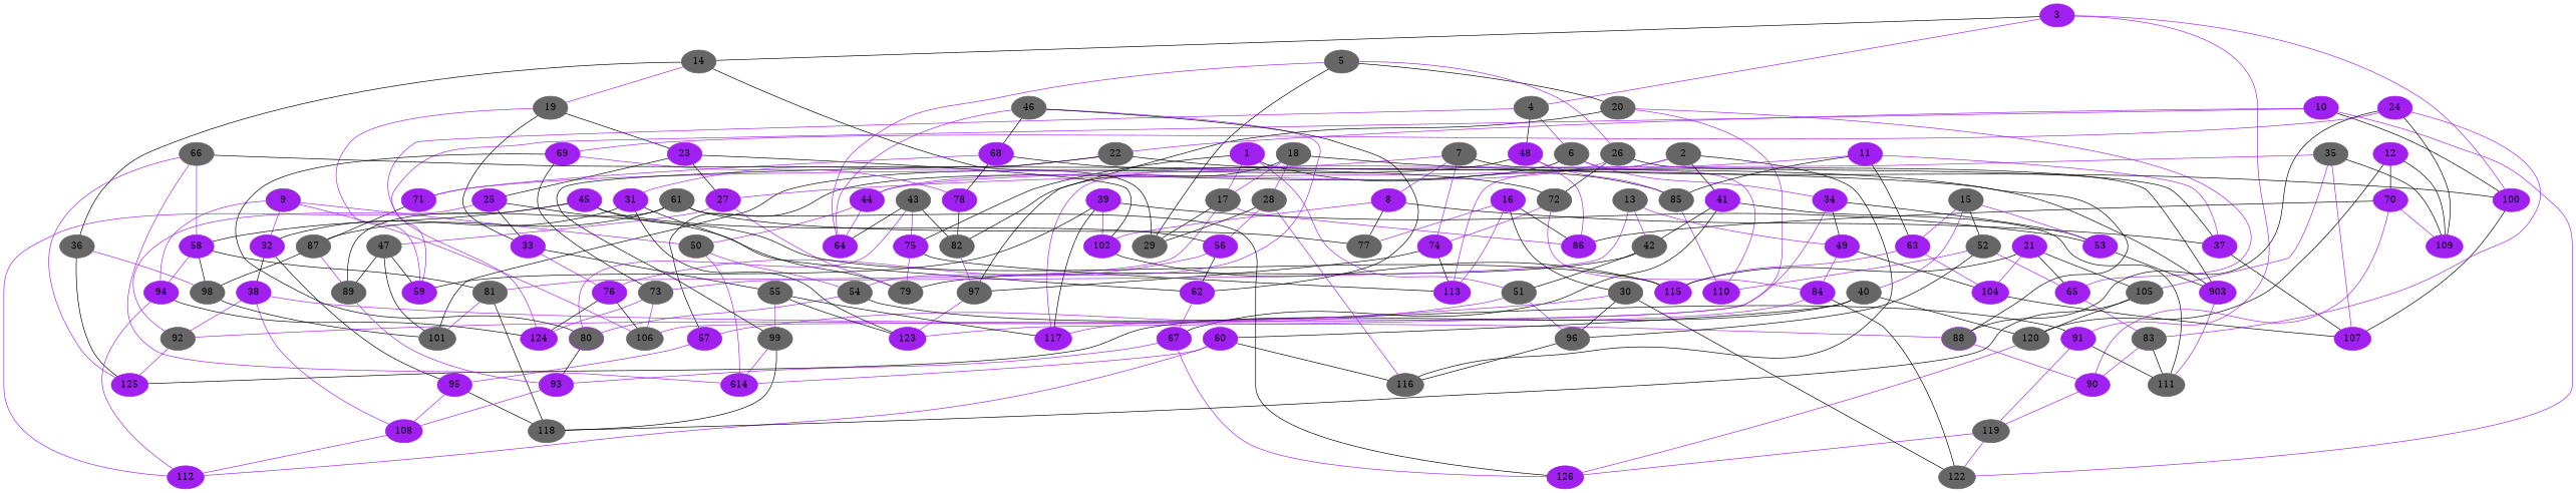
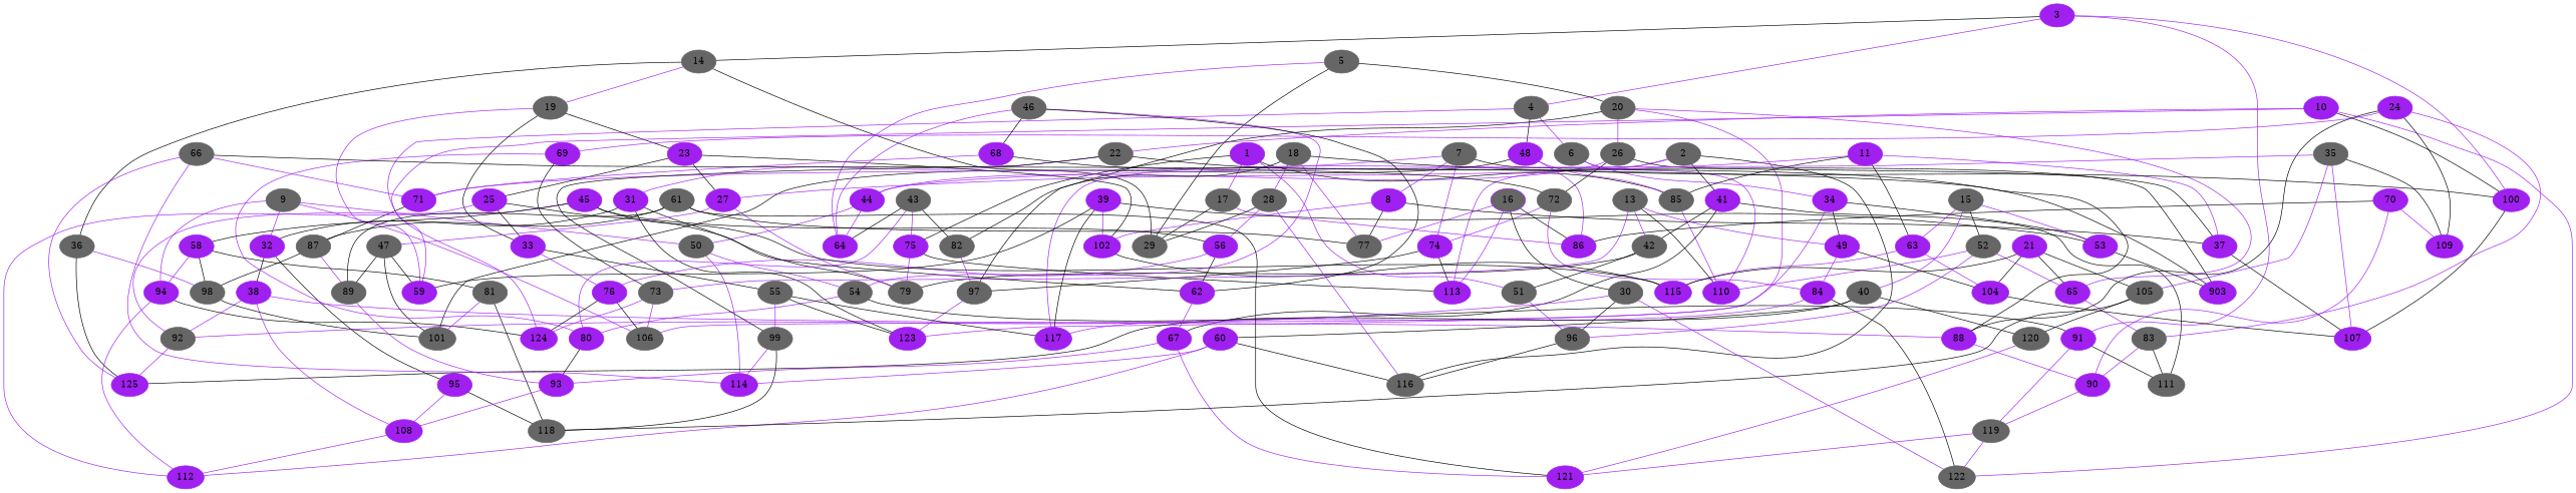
  graph {
    node [color=purple style=filled]
    edge [color=purple]
    17 [color=gray40]
    1
    51 [color=gray40]
    75
    85 [color=gray40]
    29 [color=gray40]
    86
    81 [color=gray40]
-   57
    96 [color=gray40]
    113
    79 [color=gray40]
    110
    2 [color=gray40]
    41
    116 [color=gray40]
    117
    42 [color=gray40]
    67
    111 [color=gray40]
    4 [color=gray40]
    3
    14 [color=gray40]
    91
    100
    6 [color=gray40]
    48
    124
    19 [color=gray40]
    36 [color=gray40]
    119 [color=gray40]
    107
    34
    101 [color=gray40]
    5 [color=gray40]
    20 [color=gray40]
    26 [color=gray40]
    64
    65
    97 [color=gray40]
    123
    37
    44
    72 [color=gray40]
    106 [color=gray40]
    49
    53
    95
    7 [color=gray40]
    8
    71
    74
    n53 [label=903]
    77 [color=gray40]
    102
    87 [color=gray40]
    115
-   9 [color=gray40 fillcolor=purple]
+   9 [color=gray40]
    32
    50 [color=gray40]
    94
    38
    54 [color=gray40]
-   114 [label=614]
+   114
    112
    10
    22 [color=gray40]
    59
    122 [color=gray40]
    31
-   88 [fillcolor=gray40]
+   88
    99 [color=gray40]
    11
    27
    63
    47 [color=gray40]
    104
-   12
    70
    109
    120 [color=gray40]
    90
    82 [color=gray40]
-   78
-   121 [label=126]
+   121
    13 [color=gray40]
    73 [color=gray40]
    84
    23
    33
    98 [color=gray40]
    125
    15 [color=gray40]
    40 [color=gray40]
    52 [color=gray40]
    60
-   16
+   16 [fillcolor=gray40]
    30 [color=gray40]
    92 [color=gray40]
    118 [color=gray40]
    18 [color=gray40]
    28 [color=gray40]
    56
    25
    55 [color=gray40]
    76
    83 [color=gray40]
    21
    105 [color=gray40]
    62
    24
    69
-   80 [fillcolor=gray40]
+   80
    89 [color=gray40]
    108
    35 [color=gray40]
    39
    93
    43 [color=gray40]
    45
    58
    46 [color=gray40]
    68
    61 [color=gray40]
    66 [color=gray40]
    17 -- 29 [color=black]
    17 -- 86
-   17 -- 81
    1 -- 17
    1 -- 51
    1 -- 75 [color=black]
    1 -- 85 [color=black]
-   51 -- 57
    51 -- 96
    75 -- 113 [color=black]
    75 -- 79
    85 -- 110
    81 -- 101
    81 -- 118 [color=black]
-   57 -- 95
    96 -- 116 [color=black]
    2 -- 113
    2 -- 41 [color=black]
    2 -- 116 [color=black]
    2 -- 117
    41 -- 42 [color=black]
    41 -- 67 [color=black]
    41 -- 111 [color=black]
    42 -- 51 [color=black]
    42 -- 79 [color=black]
    67 -- 121
    67 -- 93
    4 -- 6
    4 -- 48 [color=black]
    4 -- 124
    3 -- 4
    3 -- 14 [color=black]
    3 -- 91
    3 -- 100
    14 -- 29 [color=black]
    14 -- 19
    14 -- 36 [color=black]
    91 -- 111 [color=black]
    91 -- 119
    100 -- 107 [color=black]
-   6 -- 57 [color=black]
    6 -- 110
    6 -- 34
    48 -- 85
    48 -- 86
    48 -- 101 [color=black]
    19 -- 59
    19 -- 23 [color=black]
    19 -- 33 [color=black]
    36 -- 98
    36 -- 125 [color=black]
    119 -- 122
    119 -- 121
    34 -- 106
    34 -- 49 [color=black]
    34 -- 53 [color=black]
    5 -- 29 [color=black]
    5 -- 20 [color=black]
-   5 -- 26
+   20 -- 26
    5 -- 64
    20 -- 65
    20 -- 97 [color=black]
    20 -- 123
    26 -- 37 [color=black]
    26 -- 44
    26 -- 72 [color=black]
    65 -- 83
    97 -- 123
    37 -- 107 [color=black]
    44 -- 64
    44 -- 50
    72 -- 74
    72 -- 84
    49 -- 104 [color=black]
    49 -- 84
    53 -- n53 [color=black]
    95 -- 118 [color=black]
    95 -- 108
    7 -- 8
    7 -- 71
    7 -- 74
    7 -- n53 [color=black]
    8 -- 37 [color=black]
    8 -- 77 [color=black]
    8 -- 102
    71 -- 87 [color=black]
    74 -- 113 [color=black]
    74 -- 97 [color=black]
-   n53 -- 111
    102 -- 115 [color=black]
    87 -- 98 [color=black]
    87 -- 89
    9 -- 106
    9 -- 32
    9 -- 50
    9 -- 94
    32 -- 95 [color=black]
    32 -- 38 [color=black]
    50 -- 54
    50 -- 114
    94 -- 124 [color=black]
    94 -- 112
    38 -- 88
    38 -- 92
    38 -- 108
    54 -- 91 [color=black]
    54 -- 80
    10 -- 100 [color=black]
    10 -- 22
    10 -- 59
    10 -- 122
    22 -- 31
    22 -- 88 [color=black]
    22 -- 99 [color=black]
    31 -- 79 [color=black]
    31 -- 123 [color=black]
    31 -- 32 [color=black]
    88 -- 90
    99 -- 114
    99 -- 118 [color=black]
    11 -- 85 [color=black]
    11 -- 37
    11 -- 27
    11 -- 63 [color=black]
    27 -- 79
    27 -- 47
    63 -- 115
    63 -- 104
    47 -- 101 [color=black]
    47 -- 59 [color=black]
    47 -- 89 [color=black]
    104 -- 107 [color=black]
-   12 -- 70 [color=black]
-   12 -- 109 [color=black]
-   12 -- 120 [color=black]
    70 -- 86 [color=black]
    70 -- 109
    70 -- 90
    120 -- 121
    90 -- 119
    82 -- 97
-   78 -- 82 [color=black]
+   13 -- 110 [color=black]
    13 -- 42
    13 -- 49
    13 -- 73
    73 -- 124
    73 -- 106
    84 -- 117
    84 -- 122 [color=black]
    23 -- 102 [color=black]
    23 -- 27 [color=black]
    23 -- 25 [color=black]
    33 -- 55 [color=black]
    33 -- 76
    98 -- 101 [color=black]
    15 -- 53
    15 -- 63
    15 -- 40
    15 -- 52 [color=black]
    40 -- 120 [color=black]
    40 -- 125 [color=black]
    40 -- 60 [color=black]
-   52 -- 96 [color=black]
+   52 -- 96
    52 -- 110
    52 -- 65
    60 -- 116 [color=black]
    60 -- 114
    60 -- 112
    16 -- 86 [color=black]
    16 -- 113
    16 -- 77
    16 -- 30 [color=black]
    30 -- 96 [color=black]
-   30 -- 122 [color=black]
+   30 -- 122
    30 -- 92
    92 -- 125
    18 -- 100 [color=black]
-   18 -- 17
+   18 -- 77
    18 -- 82 [color=black]
    18 -- 28
    28 -- 29 [color=black]
    28 -- 116
    28 -- 56
    56 -- 76
    56 -- 62 [color=black]
    25 -- 112
    25 -- 33 [color=black]
    25 -- 62 [color=black]
    55 -- 117 [color=black]
    55 -- 123 [color=black]
    55 -- 99
    76 -- 124 [color=black]
    76 -- 106 [color=black]
    83 -- 111 [color=black]
    83 -- 90
    21 -- 65 [color=black]
    21 -- 115 [color=black]
-   21 -- 104
+   21 -- 104 [color=black]
    21 -- 105 [color=black]
    105 -- 120 [color=black]
    105 -- 118 [color=black]
    62 -- 67
    24 -- 88 [color=black]
    24 -- 109 [color=black]
    24 -- 83
    24 -- 69
-   69 -- 78
    69 -- 73 [color=black]
-   69 -- 80 [color=black]
+   69 -- 80
    80 -- 93 [color=black]
    89 -- 93
    108 -- 112
    35 -- 107
    35 -- 44
    35 -- 109 [color=black]
    35 -- 105
    39 -- 117 [color=black]
    39 -- 53 [color=black]
    39 -- 102
    39 -- 59 [color=black]
    93 -- 108
    43 -- 75
    43 -- 64 [color=black]
    43 -- 82 [color=black]
    43 -- 80
    45 -- 115 [color=black]
    45 -- 92
    45 -- 56 [color=black]
    45 -- 58 [color=black]
    58 -- 81 [color=black]
    58 -- 94
    58 -- 98 [color=black]
    46 -- 64
    46 -- 54
    46 -- 62 [color=black]
    46 -- 68 [color=black]
    68 -- 72 [color=black]
    68 -- 71
-   68 -- 78 [color=black]
    61 -- 77 [color=black]
    61 -- 87 [color=black]
    61 -- 121 [color=black]
    61 -- 89 [color=black]
-   66 -- 58
+   66 -- 71
    66 -- n53 [color=black]
    66 -- 114
    66 -- 125
  }
